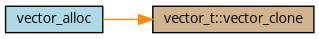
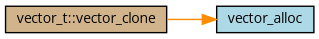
  digraph {
    rankdir=LR
    fontname="Open Sans"
    node [color=black fontname="Open Sans" fontsize=10 shape=record style=filled]
    n1 [fillcolor=tan fontcolor=black height=0.2 label="vector_t::vector_clone" width=0.4]
    n2 [height=0.2 label=vector_alloc width=0.4 fillcolor=lightblue]
-   n2 -> n1 [color=darkorange fontname="Open Sans" fontsize=10 labelfontname=Mononoki labelfontsize=10 style=solid]
+   n1 -> n2 [color=darkorange fontname="Open Sans" fontsize=10 labelfontname=Mononoki labelfontsize=10 style=solid]
  }
